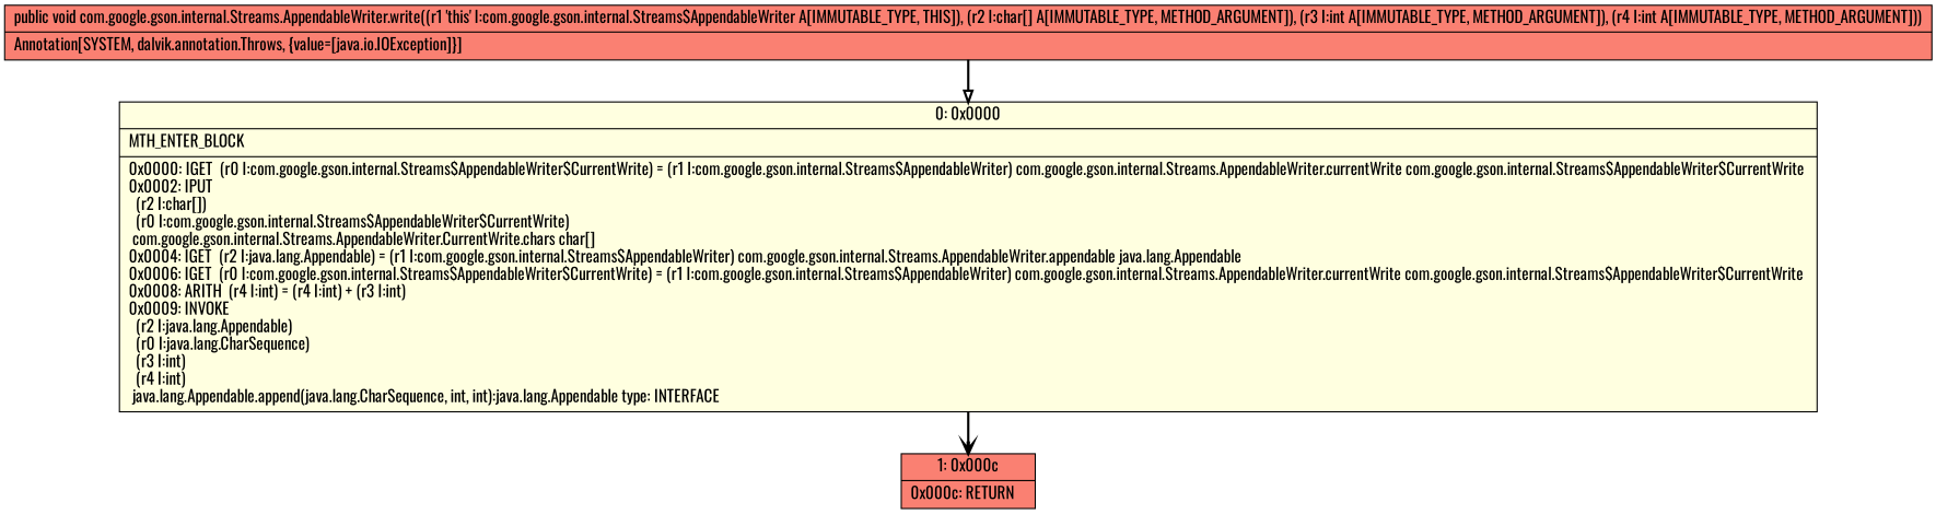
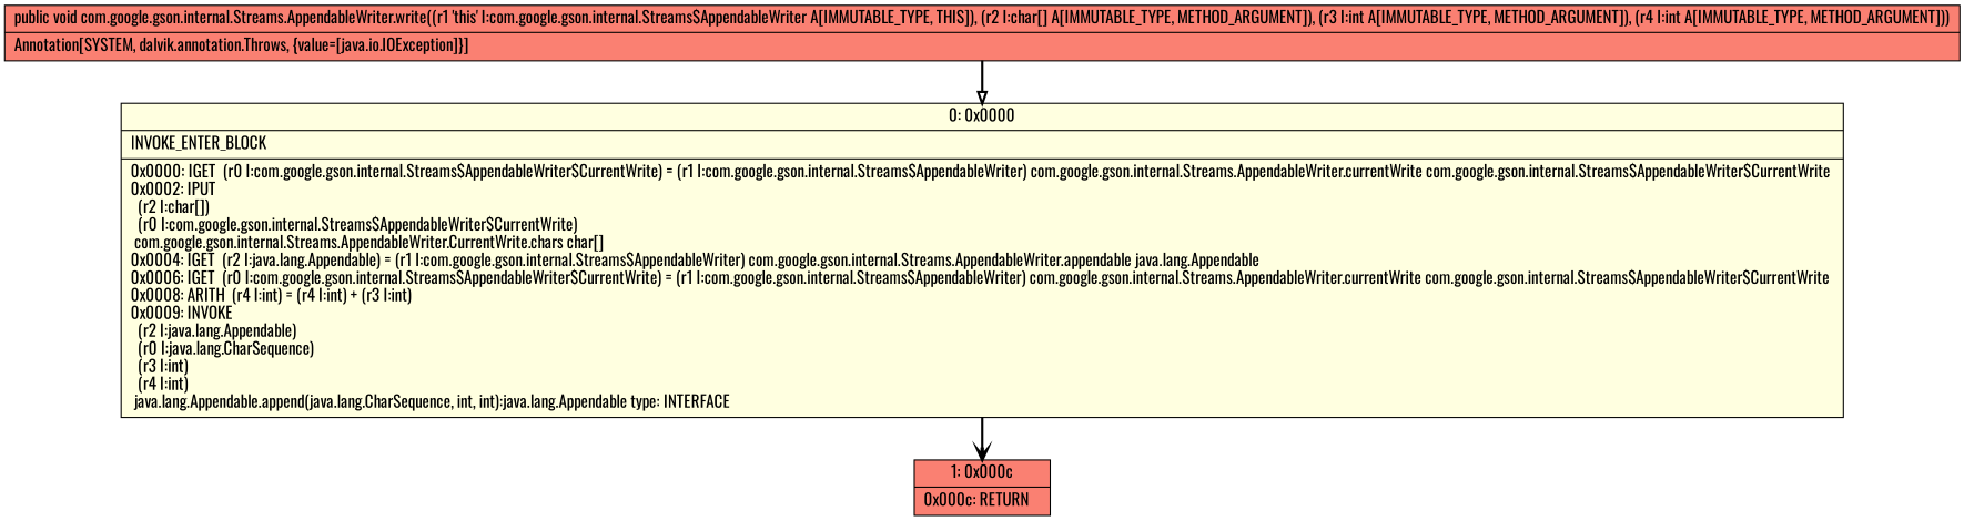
  digraph {
    fontname=Oswald
    node [shape=record style=filled fillcolor=salmon fontname=Oswald]
    edge [style=bold fontname=Oswald]
-   n1 [label="{0\:\ 0x0000|MTH_ENTER_BLOCK\l|0x0000: IGET  (r0 I:com.google.gson.internal.Streams$AppendableWriter$CurrentWrite) = (r1 I:com.google.gson.internal.Streams$AppendableWriter) com.google.gson.internal.Streams.AppendableWriter.currentWrite com.google.gson.internal.Streams$AppendableWriter$CurrentWrite \l0x0002: IPUT  \l  (r2 I:char[])\l  (r0 I:com.google.gson.internal.Streams$AppendableWriter$CurrentWrite)\l com.google.gson.internal.Streams.AppendableWriter.CurrentWrite.chars char[] \l0x0004: IGET  (r2 I:java.lang.Appendable) = (r1 I:com.google.gson.internal.Streams$AppendableWriter) com.google.gson.internal.Streams.AppendableWriter.appendable java.lang.Appendable \l0x0006: IGET  (r0 I:com.google.gson.internal.Streams$AppendableWriter$CurrentWrite) = (r1 I:com.google.gson.internal.Streams$AppendableWriter) com.google.gson.internal.Streams.AppendableWriter.currentWrite com.google.gson.internal.Streams$AppendableWriter$CurrentWrite \l0x0008: ARITH  (r4 I:int) = (r4 I:int) + (r3 I:int) \l0x0009: INVOKE  \l  (r2 I:java.lang.Appendable)\l  (r0 I:java.lang.CharSequence)\l  (r3 I:int)\l  (r4 I:int)\l java.lang.Appendable.append(java.lang.CharSequence, int, int):java.lang.Appendable type: INTERFACE \l}" fillcolor=lightyellow]
+   n1 [label="{0\:\ 0x0000|INVOKE_ENTER_BLOCK\l|0x0000: IGET  (r0 I:com.google.gson.internal.Streams$AppendableWriter$CurrentWrite) = (r1 I:com.google.gson.internal.Streams$AppendableWriter) com.google.gson.internal.Streams.AppendableWriter.currentWrite com.google.gson.internal.Streams$AppendableWriter$CurrentWrite \l0x0002: IPUT  \l  (r2 I:char[])\l  (r0 I:com.google.gson.internal.Streams$AppendableWriter$CurrentWrite)\l com.google.gson.internal.Streams.AppendableWriter.CurrentWrite.chars char[] \l0x0004: IGET  (r2 I:java.lang.Appendable) = (r1 I:com.google.gson.internal.Streams$AppendableWriter) com.google.gson.internal.Streams.AppendableWriter.appendable java.lang.Appendable \l0x0006: IGET  (r0 I:com.google.gson.internal.Streams$AppendableWriter$CurrentWrite) = (r1 I:com.google.gson.internal.Streams$AppendableWriter) com.google.gson.internal.Streams.AppendableWriter.currentWrite com.google.gson.internal.Streams$AppendableWriter$CurrentWrite \l0x0008: ARITH  (r4 I:int) = (r4 I:int) + (r3 I:int) \l0x0009: INVOKE  \l  (r2 I:java.lang.Appendable)\l  (r0 I:java.lang.CharSequence)\l  (r3 I:int)\l  (r4 I:int)\l java.lang.Appendable.append(java.lang.CharSequence, int, int):java.lang.Appendable type: INTERFACE \l}" fillcolor=lightyellow]
    n2 [label="{1\:\ 0x000c|0x000c: RETURN   \l}"]
    n3 [label="{public void com.google.gson.internal.Streams.AppendableWriter.write((r1 'this' I:com.google.gson.internal.Streams$AppendableWriter A[IMMUTABLE_TYPE, THIS]), (r2 I:char[] A[IMMUTABLE_TYPE, METHOD_ARGUMENT]), (r3 I:int A[IMMUTABLE_TYPE, METHOD_ARGUMENT]), (r4 I:int A[IMMUTABLE_TYPE, METHOD_ARGUMENT]))  | Annotation[SYSTEM, dalvik.annotation.Throws, \{value=[java.io.IOException]\}]\l}"]
    n1 -> n2 [arrowhead=vee]
    n3 -> n1 [arrowhead=onormal]
  }
